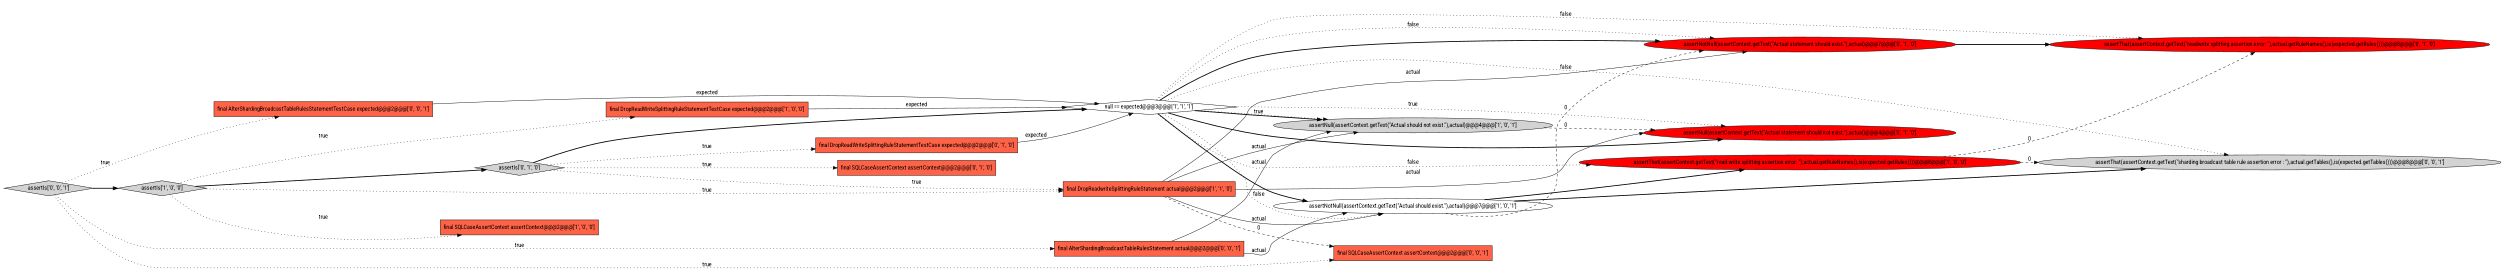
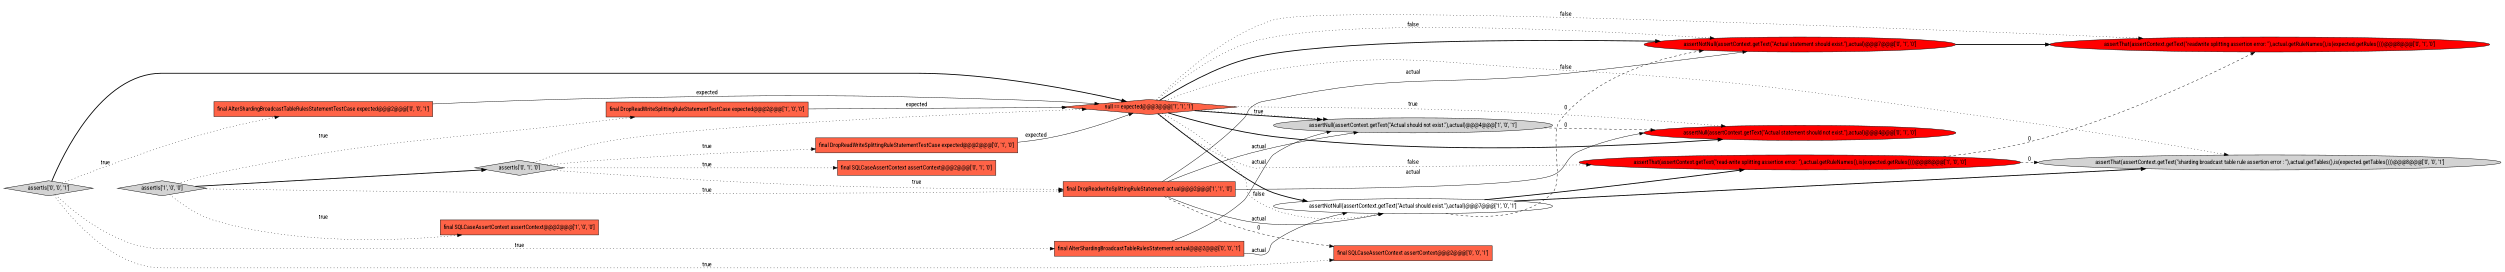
  digraph {
    fontname="Roboto Condensed"
    rankdir=LR
    node [fillcolor=tomato fontname="Roboto Condensed" shape=box style=filled]
    edge [fontname="Roboto Condensed" style=dotted]
    n1 [label="final AlterShardingBroadcastTableRulesStatementTestCase expected@@@2@@@['0', '0', '1']"]
-   n2 [fillcolor=white label="null == expected@@@3@@@['1', '1', '1']" shape=diamond]
+   n2 [label="null == expected@@@3@@@['1', '1', '1']" shape=diamond]
    n3 [fillcolor=red label="assertThat(assertContext.getText(\"read-write splitting assertion error: \"),actual.getRuleNames(),is(expected.getRules()))@@@8@@@['1', '0', '0']" shape=ellipse]
    n4 [fillcolor=red label="assertThat(assertContext.getText(\"readwrite splitting assertion error: \"),actual.getRuleNames(),is(expected.getRules()))@@@8@@@['0', '1', '0']" shape=ellipse]
    n5 [fillcolor=lightgray label="assertThat(assertContext.getText(\"sharding broadcast table rule assertion error : \"),actual.getTables(),is(expected.getTables()))@@@8@@@['0', '0', '1']" shape=ellipse]
    n6 [fillcolor=red label="assertNotNull(assertContext.getText(\"Actual statement should exist.\"),actual)@@@7@@@['0', '1', '0']" shape=ellipse]
    n7 [fillcolor=red label="assertNull(assertContext.getText(\"Actual statement should not exist.\"),actual)@@@4@@@['0', '1', '0']" shape=ellipse]
    n8 [fillcolor=white label="assertNotNull(assertContext.getText(\"Actual should exist.\"),actual)@@@7@@@['1', '0', '1']" shape=ellipse]
    n9 [fillcolor=lightgray label="assertNull(assertContext.getText(\"Actual should not exist.\"),actual)@@@4@@@['1', '0', '1']" shape=ellipse]
    n10 [fillcolor=lightgray label="assertIs['0', '0', '1']" shape=diamond]
    n11 [label="final AlterShardingBroadcastTableRulesStatement actual@@@2@@@['0', '0', '1']"]
    n12 [label="final SQLCaseAssertContext assertContext@@@2@@@['0', '0', '1']"]
    n13 [label="final DropReadWriteSplittingRuleStatementTestCase expected@@@2@@@['1', '0', '0']"]
    n14 [fillcolor=lightgray label="assertIs['1', '0', '0']" shape=diamond]
    n15 [label="final SQLCaseAssertContext assertContext@@@2@@@['1', '0', '0']"]
    n16 [label="final DropReadwriteSplittingRuleStatement actual@@@2@@@['1', '1', '0']"]
    n17 [fillcolor=lightgray label="assertIs['0', '1', '0']" shape=diamond]
    n18 [label="final DropReadWriteSplittingRuleStatementTestCase expected@@@2@@@['0', '1', '0']"]
    n19 [label="final SQLCaseAssertContext assertContext@@@2@@@['0', '1', '0']"]
    n1 -> n2 [label=expected style=solid]
    n2 -> n3 [label=false]
    n2 -> n4 [label=false]
    n2 -> n5 [label=false]
    n2 -> n6 [label=false]
    n2 -> n6 [style=bold]
    n2 -> n7 [label=true]
    n2 -> n7 [style=bold]
    n2 -> n8 [style=bold]
    n2 -> n8 [label=false]
    n2 -> n9 [label=true]
    n2 -> n9 [style=bold]
    n3 -> n4 [label=0 style=dashed]
    n3 -> n5 [label=0 style=dashed]
    n6 -> n4 [style=bold]
    n8 -> n3 [style=bold]
    n8 -> n5 [style=bold]
    n8 -> n6 [label=0 style=dashed]
    n9 -> n7 [label=0 style=dashed]
    n10 -> n1 [label=true]
-   n10 -> n14 [style=bold]
+   n10 -> n2 [style=bold]
    n10 -> n11 [label=true]
    n10 -> n12 [label=true]
    n11 -> n8 [label=actual style=solid]
    n11 -> n9 [label=actual style=solid]
    n13 -> n2 [label=expected style=solid]
    n14 -> n13 [label=true]
    n14 -> n15 [label=true]
    n14 -> n16 [label=true]
    n14 -> n17 [style=bold]
    n16 -> n6 [label=actual style=solid]
    n16 -> n7 [label=actual style=solid]
    n16 -> n8 [label=actual style=solid]
    n16 -> n9 [label=actual style=solid]
    n16 -> n12 [label=0 style=dashed]
-   n17 -> n2 [style=bold]
+   n17 -> n2
    n17 -> n16 [label=true]
    n17 -> n18 [label=true]
    n17 -> n19 [label=true]
    n18 -> n2 [label=expected style=solid]
  }
